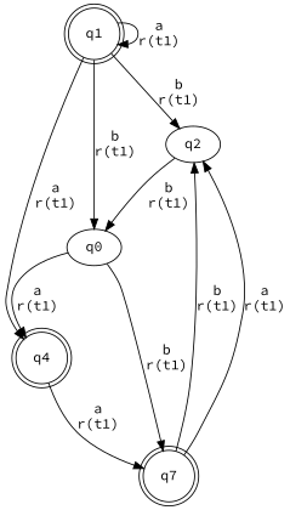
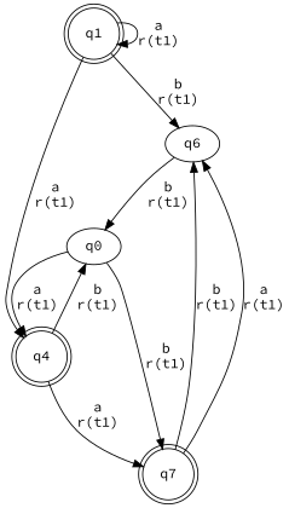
  digraph {
    fontname="Source Code Pro"
    node [fontname="Source Code Pro" shape=doublecircle]
    edge [fontname="Source Code Pro"]
    n1 [label=q1]
-   n2 [label=q2 shape=""]
+   n2 [label=q6 shape=""]
    n3 [label=q4]
    n4 [label=q0 shape=""]
    n5 [label=q7]
    n1 -> n1 [label="a\nr(t1)\n"]
    n1 -> n2 [label="b\nr(t1)\n"]
    n1 -> n3 [label="a\nr(t1)\n"]
    n2 -> n4 [label="b\nr(t1)\n"]
-   n1 -> n4 [label="b\nr(t1)\n"]
+   n3 -> n4 [label="b\nr(t1)\n"]
    n3 -> n5 [label="a\nr(t1)\n"]
    n4 -> n3 [label="a\nr(t1)\n"]
    n4 -> n5 [label="b\nr(t1)\n"]
    n5 -> n2 [label="b\nr(t1)\n"]
    n5 -> n2 [label="a\nr(t1)\n"]
  }
